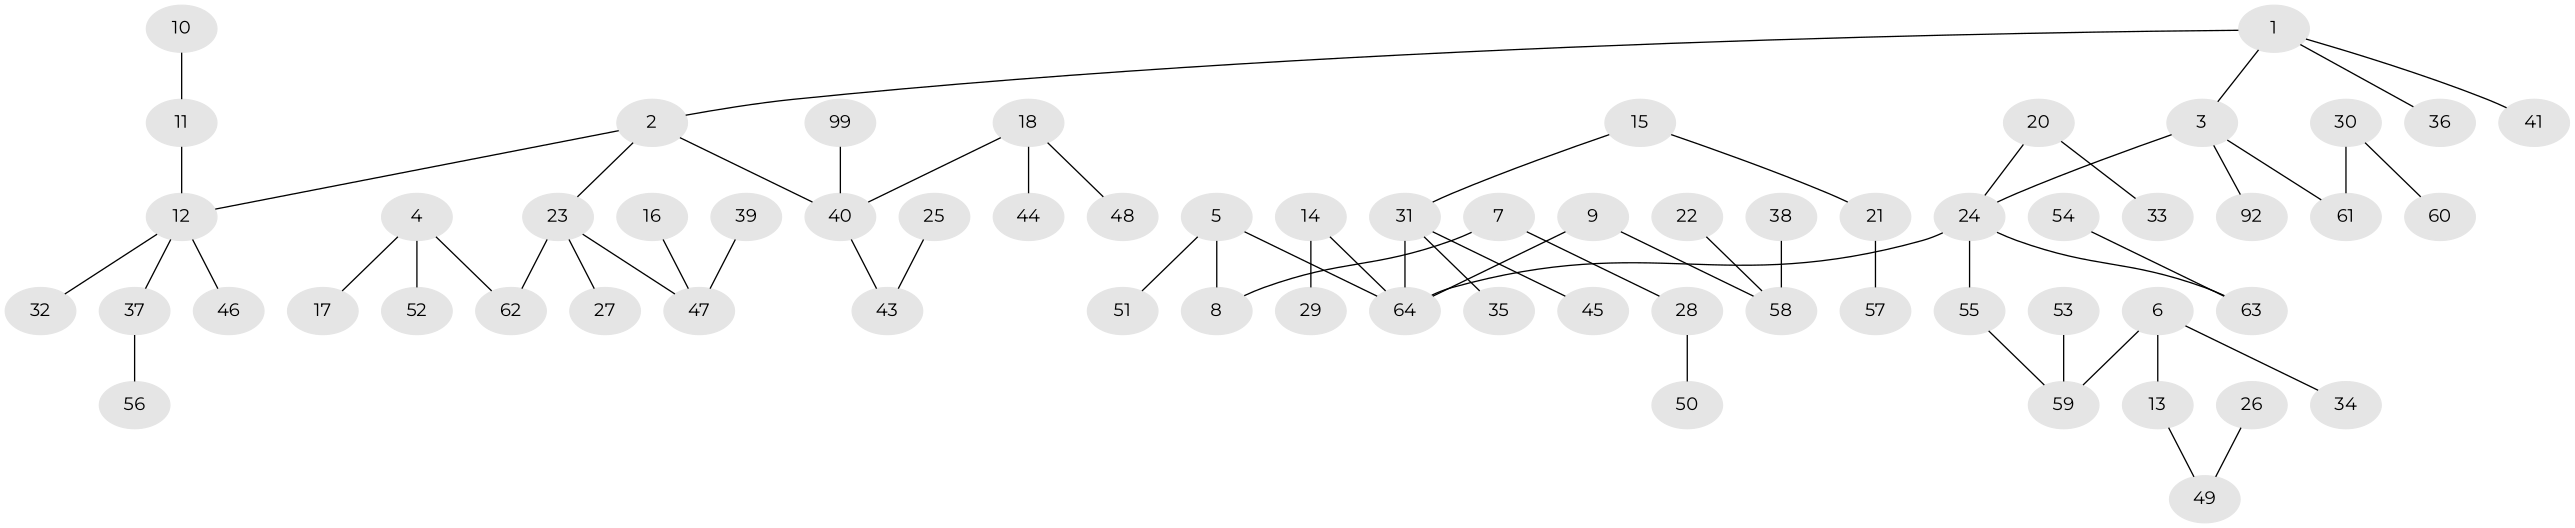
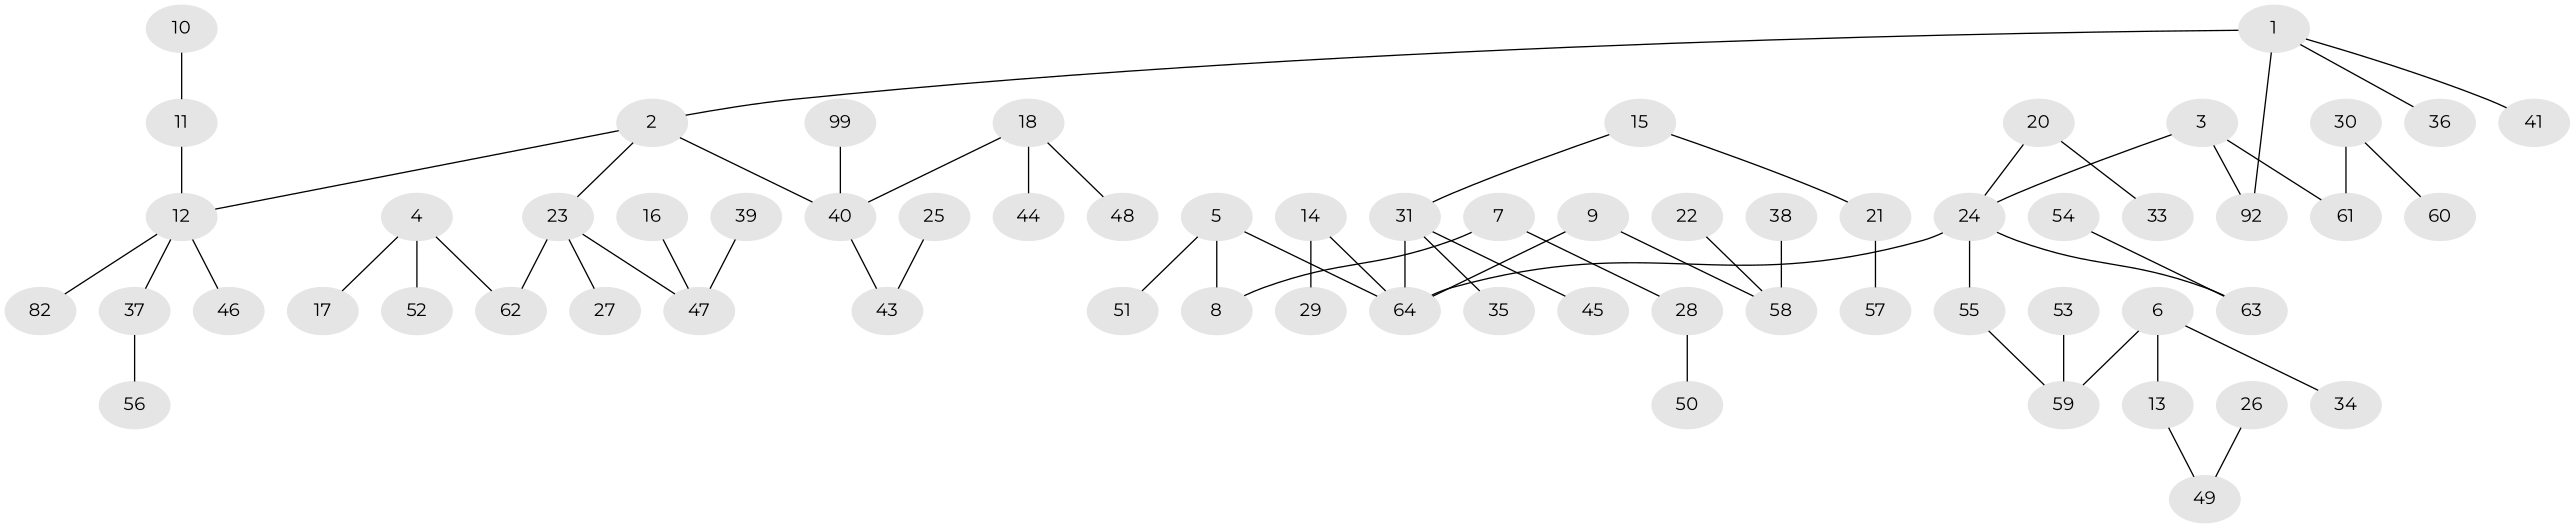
  graph {
    fontname=Montserrat
    node [color=gray90 fontname=Montserrat style=filled]
    edge [fontname=Montserrat weight=1.0]
    1
    2
    3
    36
    41
    12
    23
    40
    24
    n10 [label=92]
    61
-   32
+   32 [label=82]
    37
    46
    62
    47
    27
    43
    64
    55
    63
    4
    17
    52
    5
    8
    51
    6
    13
    34
    59
    49
    7
    28
    50
    9
    58
    10
    11
    56
    14
    29
    15
    21
    31
    57
    35
    45
    16
    18
    44
    48
    n53 [label=99]
    20
    33
    22
    25
    26
    30
    60
    38
    39
    53
    54
    1 -- 2
-   1 -- 3
+   1 -- n10
    1 -- 36
    1 -- 41
    2 -- 12
    2 -- 23
    2 -- 40
    3 -- 24
    3 -- n10
    3 -- 61
    12 -- 32
    12 -- 37
    12 -- 46
    23 -- 62
    23 -- 47
    23 -- 27
    40 -- 43
    24 -- 64
    24 -- 55
    24 -- 63
    37 -- 56
    55 -- 59
    4 -- 62
    4 -- 17
    4 -- 52
    5 -- 64
    5 -- 8
    5 -- 51
    6 -- 13
    6 -- 34
    6 -- 59
    13 -- 49
    7 -- 8
    7 -- 28
    28 -- 50
    9 -- 64
    9 -- 58
    10 -- 11
    11 -- 12
    14 -- 64
    14 -- 29
    15 -- 21
    15 -- 31
    21 -- 57
    31 -- 64
    31 -- 35
    31 -- 45
    16 -- 47
    18 -- 40
    18 -- 44
    18 -- 48
    n53 -- 40
    20 -- 24
    20 -- 33
    22 -- 58
    25 -- 43
    26 -- 49
    30 -- 61
    30 -- 60
    38 -- 58
    39 -- 47
    53 -- 59
    54 -- 63
  }
